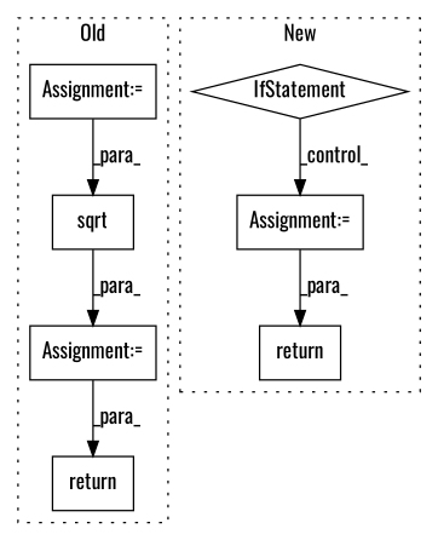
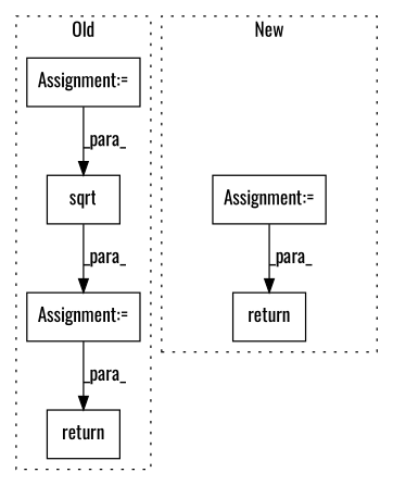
  digraph {
    fontname=Oswald
    node [a=7 l=2 shape=box fontname=Oswald]
    edge [fontname=Oswald]
    n1 [a=32 l="5,1" label=sqrt s="9156,9179"]
    n2 [a=41 l=7 label=return s=9467]
    n3 [label="Assignment:=" s=9126]
    n4 [label="Assignment:=" s=9189]
    n5 [a=41 l=7 label=return s=9500]
    n6 [label="Assignment:=" s=9207]
-   n7 [a=25 l="4,2" label=IfStatement s="9163,9169" shape=diamond]
    subgraph cluster_1 {
      label=Old
      style=dotted
      n1
      n2
      n3
      n4
    }
    subgraph cluster_2 {
      label=New
      style=dotted
      n5
      n6
-     n7
    }
    n1 -> n4 [label=_para_]
    n3 -> n1 [label=_para_]
    n4 -> n2 [label=_para_]
    n6 -> n5 [label=_para_]
-   n7 -> n6 [label=_control_]
  }
